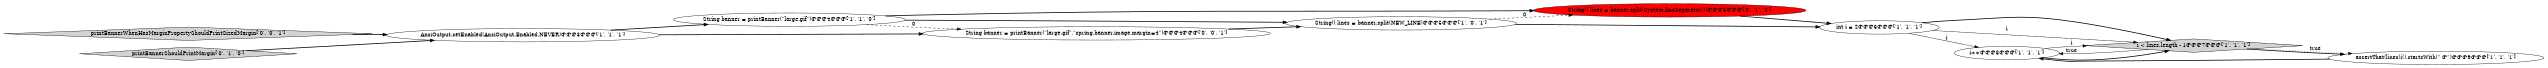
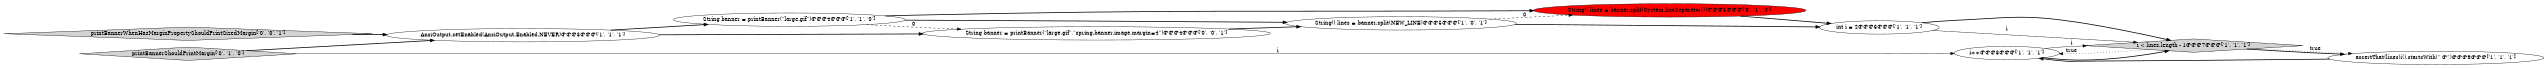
  digraph {
    rankdir=LR
    node [fillcolor=white shape=ellipse style=filled]
    edge [style=bold]
    n1 [fillcolor=lightgray label="printBannerWhenHasMarginPropertyShouldPrintSizedMargin['0', '0', '1']" shape=diamond]
    n2 [label="AnsiOutput.setEnabled(AnsiOutput.Enabled.NEVER)@@@3@@@['1', '1', '1']"]
    n3 [label="String banner = printBanner(\"large.gif\",\"spring.banner.image.margin=4\")@@@4@@@['0', '0', '1']"]
    n4 [label="String banner = printBanner(\"large.gif\")@@@4@@@['1', '1', '0']"]
    n5 [label="i++@@@8@@@['1', '1', '1']"]
    n6 [fillcolor=lightgray label="i < lines.length - 1@@@7@@@['1', '1', '1']" shape=diamond]
    n7 [label="assertThat(lines(i().startsWith(\" @\")@@@9@@@['1', '1', '1']"]
    n8 [label="int i = 2@@@6@@@['1', '1', '1']"]
    n9 [fillcolor=red label="String(( lines = banner.split(System.lineSeparator())@@@5@@@['0', '1', '0']"]
    n10 [label="String(( lines = banner.split(NEW_LINE)@@@5@@@['1', '0', '1']"]
    n11 [fillcolor=lightgray label="printBannerShouldPrintMargin['0', '1', '0']" shape=diamond]
    n1 -> n2
    n2 -> n3
    n2 -> n4
    n3 -> n10
    n4 -> n3 [label=0 style=dashed]
    n4 -> n9
    n4 -> n10
    n5 -> n6
    n5 -> n6 [label=i style=solid]
-   n6 -> n5 [label=true style=solid]
+   n6 -> n5 [label=true style=dotted]
    n6 -> n7
    n6 -> n7 [label=true style=dotted]
    n7 -> n5
-   n8 -> n5 [label=i style=solid]
+   n11 -> n5 [label=i style=solid]
    n8 -> n6
    n8 -> n6 [label=i style=solid]
    n9 -> n8
    n10 -> n8
    n10 -> n9 [label=0 style=dashed]
    n11 -> n2
  }
